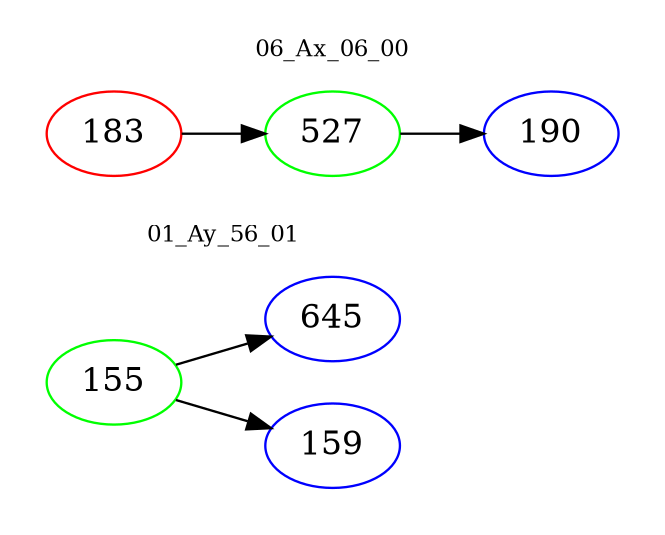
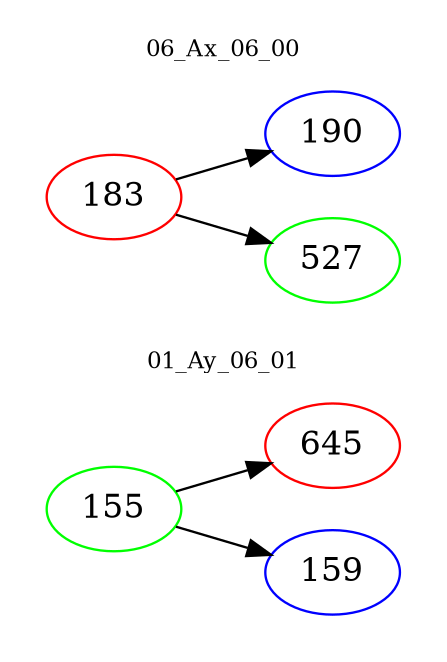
  digraph {
    rankdir=LR
    node [color=green]
    edge [color=black]
    n1 [label=155]
    n2 [color=blue label=159]
-   n3 [color=blue label=645]
+   n3 [color=red label=645]
    n4 [color=red label=183]
    n5 [label=527]
    n6 [color=blue label=190]
    subgraph cluster_1 {
      color=white
      fontsize=10
-     label="01_Ay_56_01"
+     label="01_Ay_06_01"
      n1
      n2
      n3
    }
    subgraph cluster_2 {
      color=white
      fontsize=10
      label="06_Ax_06_00"
      n4
      n5
      n6
    }
    n1 -> n2
    n1 -> n3
    n4 -> n5
-   n5 -> n6
+   n4 -> n6
  }
